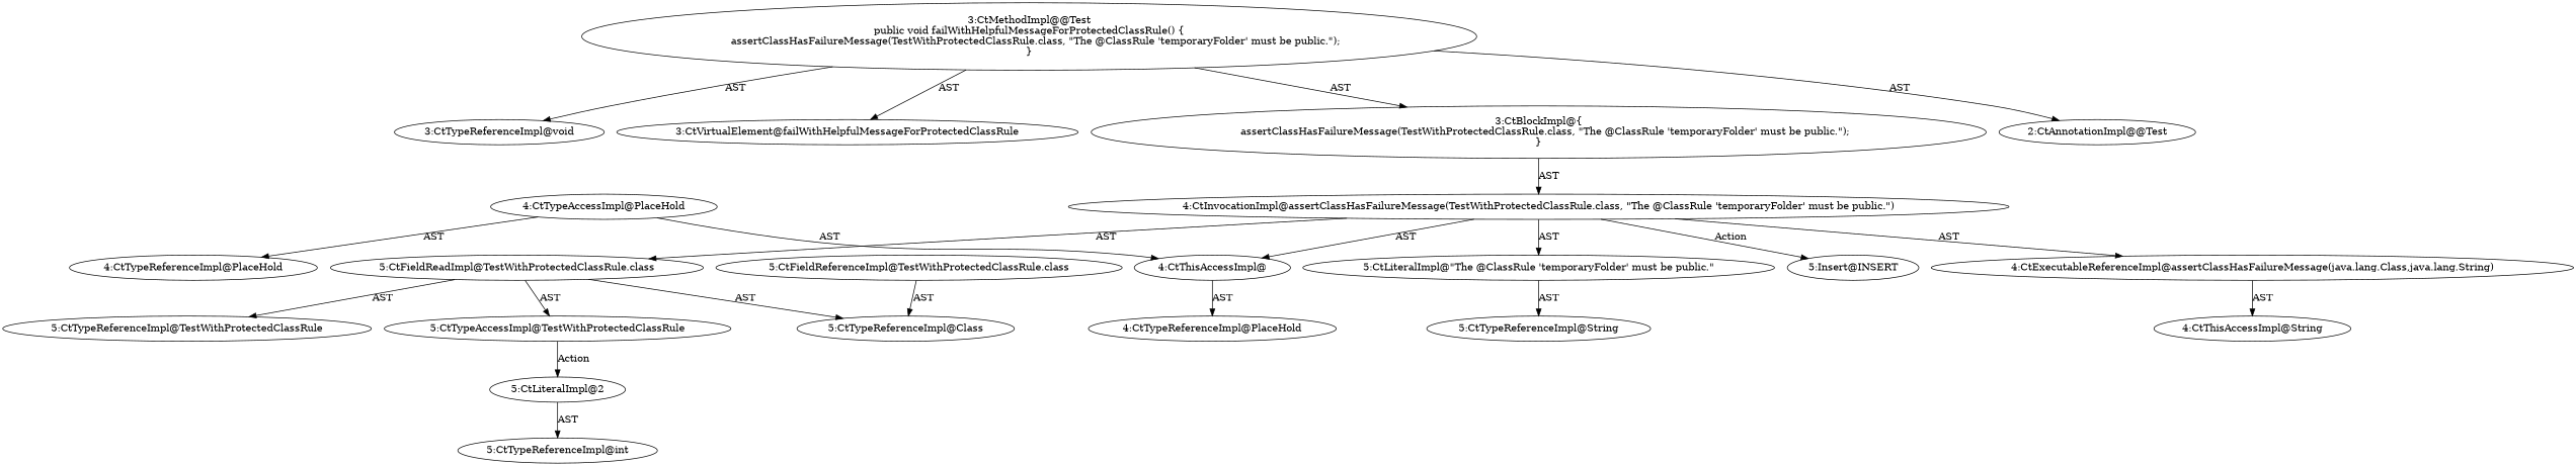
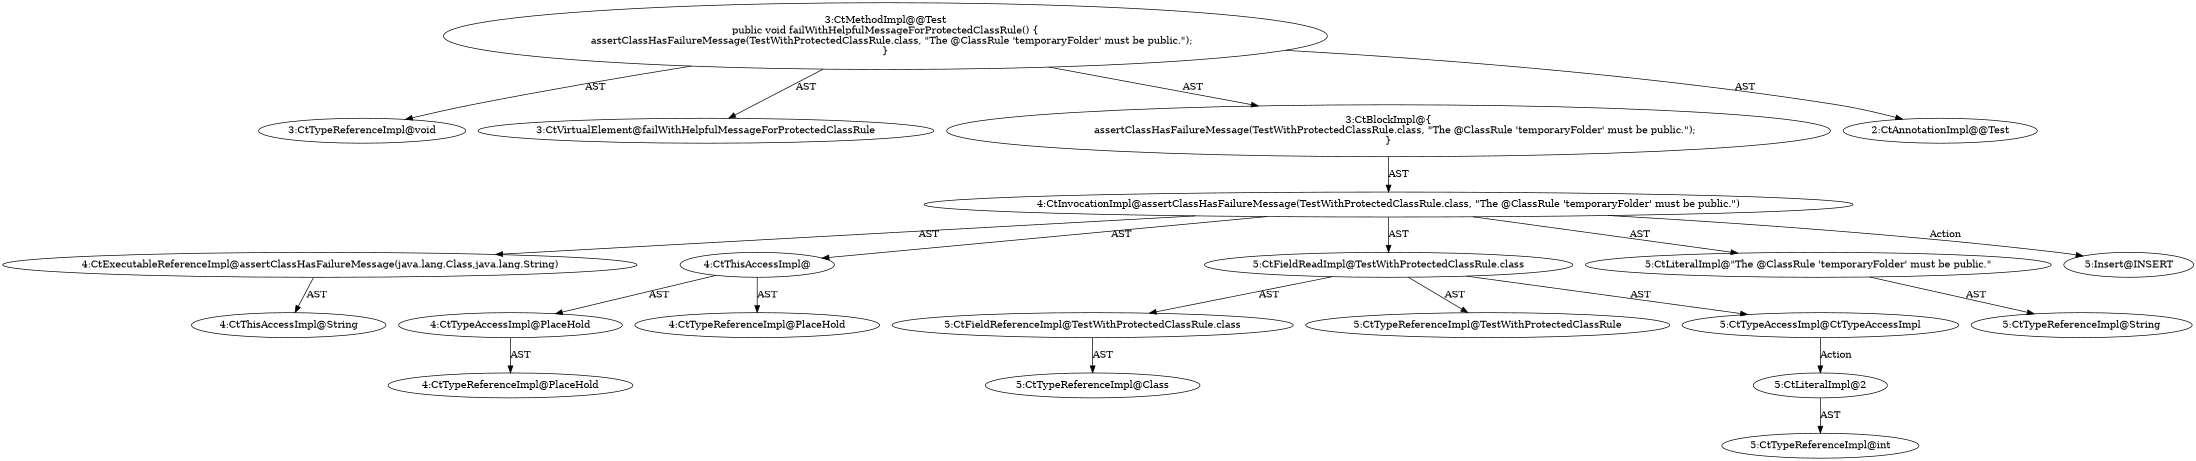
  digraph {
    node [shape=ellipse]
    n1 [label="3:CtTypeReferenceImpl@void"]
    n2 [label="3:CtVirtualElement@failWithHelpfulMessageForProtectedClassRule"]
    n3 [label="4:CtExecutableReferenceImpl@assertClassHasFailureMessage(java.lang.Class,java.lang.String)"]
    n4 [label="4:CtThisAccessImpl@String"]
    n5 [label="4:CtTypeAccessImpl@PlaceHold"]
    n6 [label="4:CtTypeReferenceImpl@PlaceHold"]
    n7 [label="4:CtThisAccessImpl@"]
    n8 [label="4:CtTypeReferenceImpl@PlaceHold"]
    n9 [label="5:CtFieldReferenceImpl@TestWithProtectedClassRule.class"]
    n10 [label="5:CtTypeReferenceImpl@Class"]
    n11 [label="5:CtTypeReferenceImpl@TestWithProtectedClassRule"]
    n12 [label="5:CtFieldReadImpl@TestWithProtectedClassRule.class"]
-   n13 [label="5:CtTypeAccessImpl@TestWithProtectedClassRule"]
+   n13 [label="5:CtTypeAccessImpl@CtTypeAccessImpl"]
    n14 [label="5:CtLiteralImpl@2"]
    n15 [label="5:CtLiteralImpl@\"The @ClassRule 'temporaryFolder' must be public.\""]
    n16 [label="5:CtTypeReferenceImpl@String"]
    n17 [label="4:CtInvocationImpl@assertClassHasFailureMessage(TestWithProtectedClassRule.class, \"The @ClassRule 'temporaryFolder' must be public.\")"]
    n18 [label="5:Insert@INSERT"]
    n19 [label="3:CtBlockImpl@\{\n    assertClassHasFailureMessage(TestWithProtectedClassRule.class, \"The @ClassRule 'temporaryFolder' must be public.\");\n\}"]
    n20 [label="3:CtMethodImpl@@Test\npublic void failWithHelpfulMessageForProtectedClassRule() \{\n    assertClassHasFailureMessage(TestWithProtectedClassRule.class, \"The @ClassRule 'temporaryFolder' must be public.\");\n\}"]
    n21 [label="2:CtAnnotationImpl@@Test"]
    n22 [label="5:CtTypeReferenceImpl@int"]
    n3 -> n4 [label=AST]
    n5 -> n6 [label=AST]
-   n5 -> n7 [label=AST]
+   n7 -> n5 [label=AST]
    n7 -> n8 [label=AST]
    n9 -> n10 [label=AST]
-   n12 -> n10 [label=AST]
+   n12 -> n9 [label=AST]
    n12 -> n11 [label=AST]
    n12 -> n13 [label=AST]
    n13 -> n14 [label=Action]
    n14 -> n22 [label=AST]
    n15 -> n16 [label=AST]
    n17 -> n3 [label=AST]
    n17 -> n7 [label=AST]
    n17 -> n12 [label=AST]
    n17 -> n15 [label=AST]
    n17 -> n18 [label=Action]
    n19 -> n17 [label=AST]
    n20 -> n1 [label=AST]
    n20 -> n2 [label=AST]
    n20 -> n19 [label=AST]
    n20 -> n21 [label=AST]
  }
